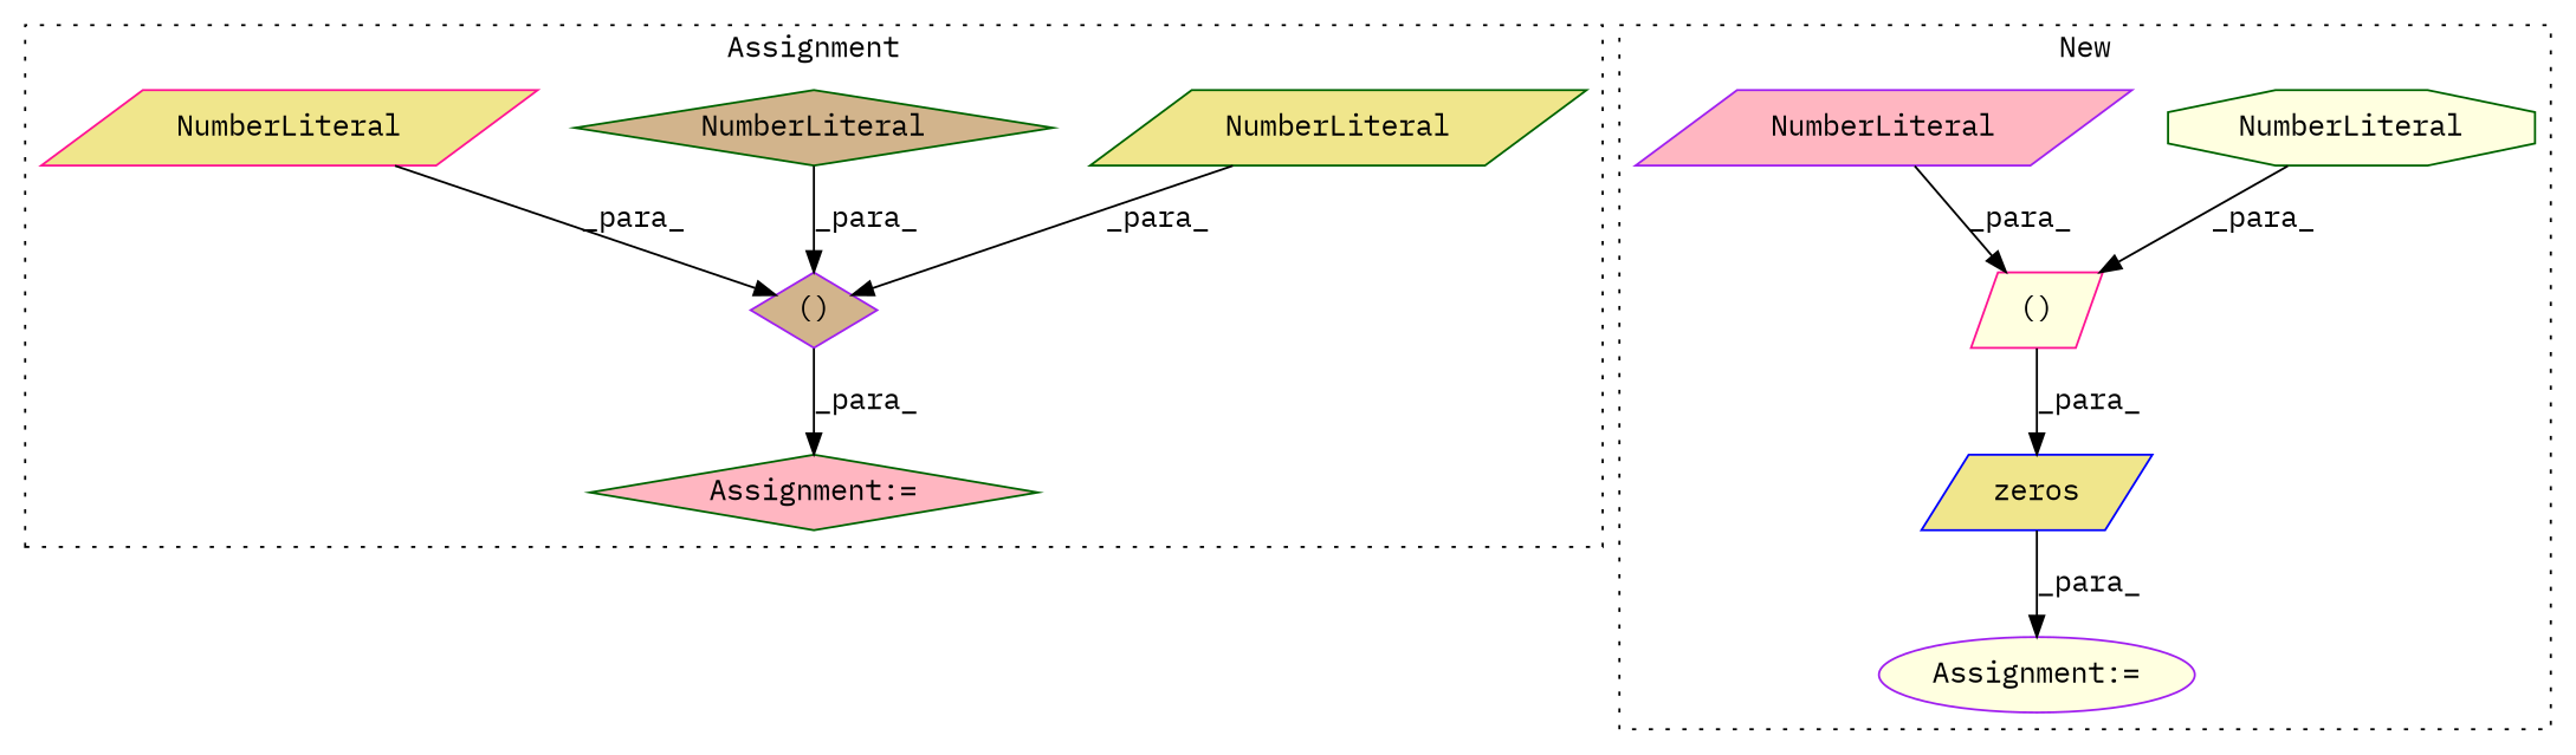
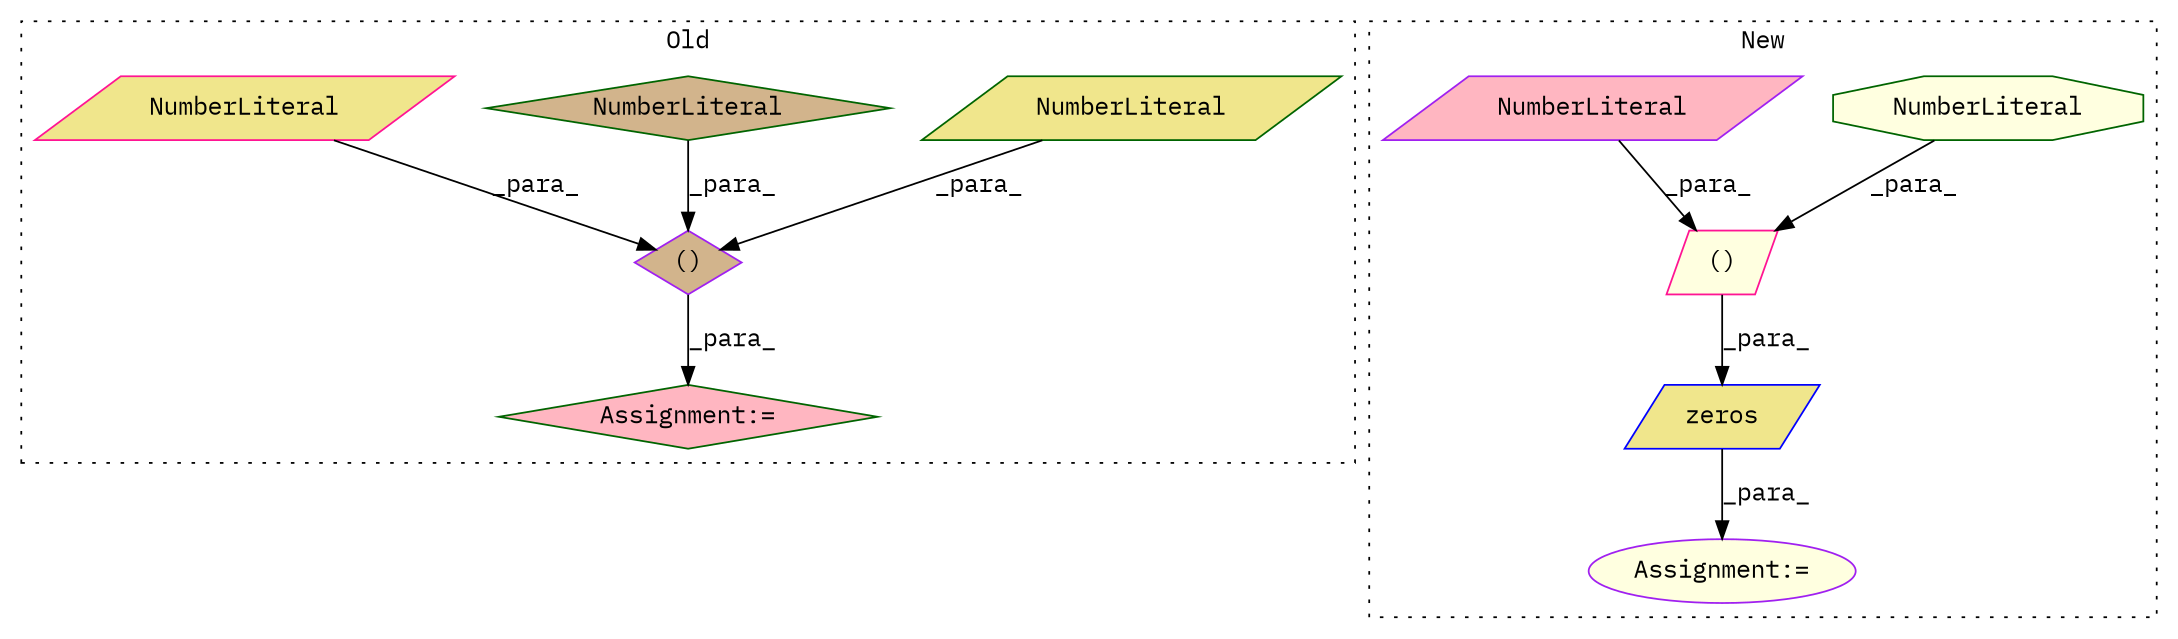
  digraph {
    fontname="IBM Plex Mono"
    node [a=34 l=1 shape=parallelogram style=filled fillcolor=khaki color=darkgreen fontname="IBM Plex Mono"]
    edge [fontname="IBM Plex Mono"]
    n1 [a=106 l=45 label="()" s=10149 shape=diamond fillcolor=tan color=purple]
    n2 [a=7 label="Assignment:=" s=10130 shape=diamond fillcolor=lightpink]
    n3 [l=2 label=NumberLiteral s=10192]
    n4 [l=2 label=NumberLiteral s=10177 shape=diamond fillcolor=tan]
    n5 [label=NumberLiteral s=10163 color=deeppink]
    n6 [a=32 l="13,2" label=zeros s="9990,10046" color=blue]
    n7 [a=7 label="Assignment:=" s=9983 shape=ellipse fillcolor=lightyellow color=purple]
    n8 [a=106 l=43 label="()" s=10003 fillcolor=lightyellow color=deeppink]
    n9 [label=NumberLiteral s=10045 shape=octagon fillcolor=lightyellow]
    n10 [label=NumberLiteral s=10031 fillcolor=lightpink color=purple]
    subgraph cluster_1 {
-     label=Assignment
+     label=Old
      style=dotted
      n1
      n2
      n3
      n4
      n5
    }
    subgraph cluster_2 {
      label=New
      style=dotted
      n6
      n7
      n8
      n9
      n10
    }
    n1 -> n2 [label=_para_]
    n3 -> n1 [label=_para_]
    n4 -> n1 [label=_para_]
    n5 -> n1 [label=_para_]
    n6 -> n7 [label=_para_]
    n8 -> n6 [label=_para_]
    n9 -> n8 [label=_para_]
    n10 -> n8 [label=_para_]
  }
